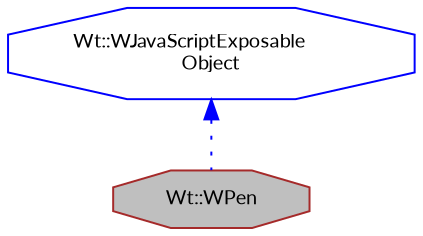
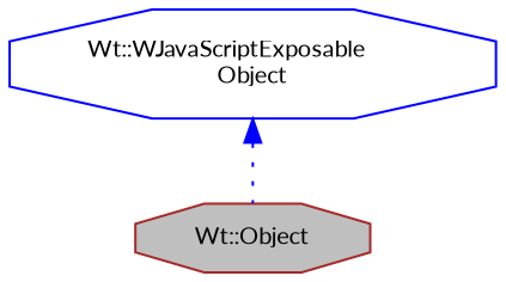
  digraph {
    fontname=Lato
    node [fontname=Lato fontsize=10 shape=octagon style=filled]
-   n1 [color=brown fillcolor=grey75 fontcolor=black height=0.2 label="Wt::WPen" width=0.4]
+   n1 [color=brown fillcolor=grey75 fontcolor=black height=0.2 label="Wt::Object" width=0.4]
    n2 [color=blue fillcolor=white height=0.2 label="Wt::WJavaScriptExposable\lObject" width=0.4]
    n2 -> n1 [color=blue dir=back fontname=Lato fontsize=10 labelfontname=Helvetica labelfontsize=10 style=dotted]
  }
